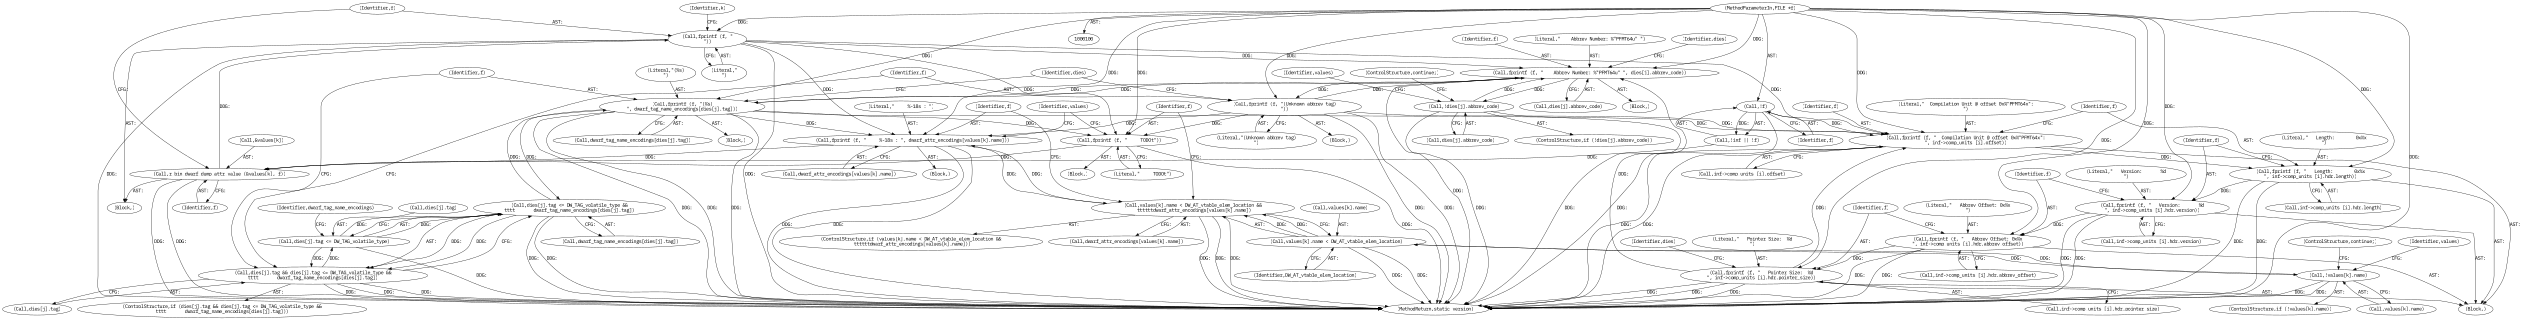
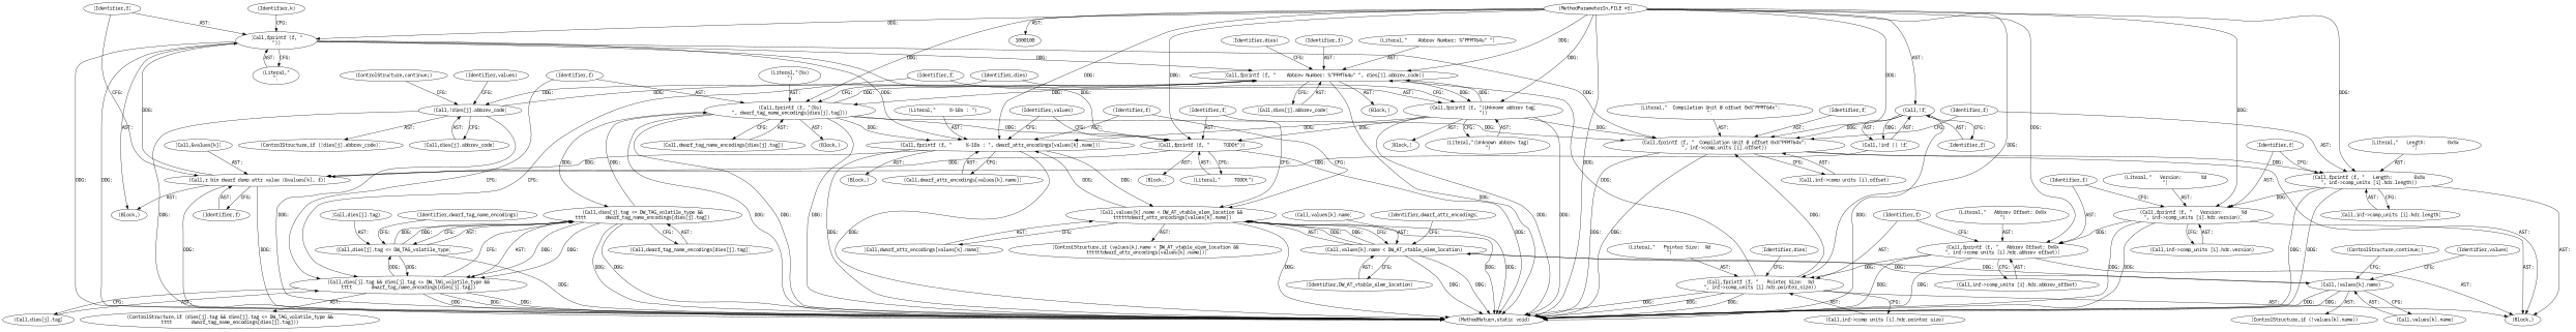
  digraph {
    fontname="IBM Plex Mono"
    node [fontname="IBM Plex Mono"]
    edge [fontname="IBM Plex Mono"]
    n1 [label="(Call,fprintf (f, \"\n\"))"]
    n2 [label="(Call,fprintf (f, \"     TODO\t\"))"]
    n3 [label="(Call,fprintf (f, \"    Abbrev Number: %\"PFMT64u\" \", dies[j].abbrev_code))"]
    n4 [label="(Call,fprintf (f, \"  Compilation Unit @ offset 0x%\"PFMT64x\":\n\", inf->comp_units [i].offset))"]
    n5 [label="(Call,fprintf (f, \"     %-18s : \", dwarf_attr_encodings[values[k].name]))"]
    n6 [label="(Literal,\"\n\")"]
-   n7 [label="(MethodReturn,static version)"]
+   n7 [label="(MethodReturn,static void)"]
    n8 [label="(Block,)"]
    n9 [label="(Call,r_bin_dwarf_dump_attr_value (&values[k], f))"]
    n10 [label="(Block,)"]
    n11 [label="(Literal,\"     TODO\t\")"]
    n12 [label="(Call,fprintf (f, \"(%s)\n\", dwarf_tag_name_encodings[dies[j].tag]))"]
    n13 [label="(Call,fprintf (f, \"(Unknown abbrev tag)\n\"))"]
    n14 [label="(Call,!dies[j].abbrev_code)"]
    n15 [label="(Block,)"]
    n16 [label="(Call,dies[j].abbrev_code)"]
    n17 [label="(Block,)"]
    n18 [label="(Call,fprintf (f, \"   Length:        0x%x\n\", inf->comp_units [i].hdr.length))"]
    n19 [label="(Call,inf->comp_units [i].offset)"]
    n20 [label="(Call,values[k].name < DW_AT_vtable_elem_location &&\n \t\t\t\t\t\tdwarf_attr_encodings[values[k].name])"]
    n21 [label="(Block,)"]
    n22 [label="(Call,dwarf_attr_encodings[values[k].name])"]
    n23 [label="(Identifier,f)"]
    n24 [label="(Call,dies[j].tag <= DW_TAG_volatile_type &&\n\t\t\t\t       dwarf_tag_name_encodings[dies[j].tag])"]
    n25 [label="(Call,dwarf_tag_name_encodings[dies[j].tag])"]
    n26 [label="(Block,)"]
    n27 [label="(Call,dies[j].tag <= DW_TAG_volatile_type)"]
    n28 [label="(Call,dies[j].tag && dies[j].tag <= DW_TAG_volatile_type &&\n\t\t\t\t       dwarf_tag_name_encodings[dies[j].tag])"]
    n29 [label="(Call,dwarf_tag_name_encodings[dies[j].tag])"]
    n30 [label="(Block,)"]
    n31 [label="(Literal,\"(Unknown abbrev tag)\n\")"]
    n32 [label="(ControlStructure,if (!dies[j].abbrev_code))"]
    n33 [label="(Call,dies[j].abbrev_code)"]
    n34 [label="(Call,fprintf (f, \"   Pointer Size:  %d\n\", inf->comp_units [i].hdr.pointer_size))"]
    n35 [label="(Call,inf->comp_units [i].hdr.pointer_size)"]
    n36 [label="(Call,fprintf (f, \"   Abbrev Offset: 0x%x\n\", inf->comp_units [i].hdr.abbrev_offset))"]
    n37 [label="(Call,inf->comp_units [i].hdr.abbrev_offset)"]
    n38 [label="(Call,fprintf (f, \"   Version:       %d\n\", inf->comp_units [i].hdr.version))"]
    n39 [label="(Call,inf->comp_units [i].hdr.version)"]
    n40 [label="(Call,inf->comp_units [i].hdr.length)"]
    n41 [label="(Call,!f)"]
    n42 [label="(Call,!inf || !f)"]
    n43 [label="(Identifier,f)"]
    n44 [label="(MethodParameterIn,FILE *f)"]
    1000100
    n46 [label="(ControlStructure,if (dies[j].tag && dies[j].tag <= DW_TAG_volatile_type &&\n\t\t\t\t       dwarf_tag_name_encodings[dies[j].tag]))"]
    n47 [label="(Call,dies[j].tag)"]
    n48 [label="(Call,values[k].name < DW_AT_vtable_elem_location)"]
    n49 [label="(Call,dwarf_attr_encodings[values[k].name])"]
    n50 [label="(ControlStructure,if (values[k].name < DW_AT_vtable_elem_location &&\n \t\t\t\t\t\tdwarf_attr_encodings[values[k].name]))"]
    n51 [label="(Call,!values[k].name)"]
    n52 [label="(Identifier,DW_AT_vtable_elem_location)"]
    n53 [label="(ControlStructure,if (!values[k].name))"]
    n54 [label="(Call,values[k].name)"]
    n55 [label="(Literal,\"   Length:        0x%x\n\")"]
    n56 [label="(ControlStructure,continue;)"]
    n57 [label="(Literal,\"   Pointer Size:  %d\n\")"]
    n58 [label="(Identifier,f)"]
    n59 [label="(Identifier,f)"]
    n60 [label="(Identifier,f)"]
    n61 [label="(Literal,\"    Abbrev Number: %\"PFMT64u\" \")"]
    n62 [label="(Identifier,f)"]
    n63 [label="(Identifier,values)"]
    n64 [label="(Literal,\"  Compilation Unit @ offset 0x%\"PFMT64x\":\n\")"]
    n65 [label="(Literal,\"   Abbrev Offset: 0x%x\n\")"]
    n66 [label="(Identifier,f)"]
    n67 [label="(Identifier,f)"]
    n68 [label="(Identifier,dwarf_tag_name_encodings)"]
    n69 [label="(Identifier,f)"]
    n70 [label="(Identifier,f)"]
    n71 [label="(Literal,\"(%s)\n\")"]
    n72 [label="(Call,dies[j].tag)"]
    n73 [label="(Identifier,f)"]
    n74 [label="(Identifier,values)"]
    n75 [label="(Identifier,dies)"]
    n76 [label="(ControlStructure,continue;)"]
    n77 [label="(Identifier,f)"]
    n78 [label="(Literal,\"     %-18s : \")"]
    n79 [label="(Literal,\"   Version:       %d\n\")"]
    n80 [label="(Identifier,dies)"]
    n81 [label="(Call,values[k].name)"]
    n82 [label="(Identifier,f)"]
    n83 [label="(Identifier,k)"]
+   n84 [label="(Identifier,dwarf_attr_encodings)"]
    n85 [label="(Call,&values[k])"]
    n86 [label="(Identifier,dies)"]
    n87 [label="(Identifier,values)"]
    n1 -> n2 [label="DDG: "]
    n1 -> n3 [label="DDG: "]
    n1 -> n4 [label="DDG: "]
    n1 -> n5 [label="DDG: "]
    n1 -> n6 [label="CFG: "]
    n1 -> n7 [label="DDG: "]
    n1 -> n7 [label="DDG: "]
    n1 -> n8 [label="AST: "]
    n2 -> n7 [label="DDG: "]
    n2 -> n9 [label="DDG: "]
    n2 -> n10 [label="AST: "]
    n2 -> n11 [label="CFG: "]
    n3 -> n7 [label="DDG: "]
    n3 -> n12 [label="DDG: "]
    n3 -> n13 [label="DDG: "]
    n3 -> n14 [label="DDG: "]
    n3 -> n15 [label="AST: "]
    n3 -> n16 [label="CFG: "]
    n4 -> n7 [label="DDG: "]
    n4 -> n7 [label="DDG: "]
    n4 -> n17 [label="AST: "]
    n4 -> n18 [label="DDG: "]
    n4 -> n19 [label="CFG: "]
    n5 -> n7 [label="DDG: "]
    n5 -> n7 [label="DDG: "]
    n5 -> n9 [label="DDG: "]
    n5 -> n20 [label="DDG: "]
    n5 -> n21 [label="AST: "]
    n5 -> n22 [label="CFG: "]
    n6 -> n1 [label="AST: "]
    n9 -> n1 [label="DDG: "]
    n9 -> n7 [label="DDG: "]
    n9 -> n7 [label="DDG: "]
    n9 -> n8 [label="AST: "]
    n9 -> n23 [label="CFG: "]
    n11 -> n2 [label="AST: "]
    n12 -> n2 [label="DDG: "]
    n12 -> n3 [label="DDG: "]
    n12 -> n4 [label="DDG: "]
    n12 -> n5 [label="DDG: "]
    n12 -> n7 [label="DDG: "]
    n12 -> n7 [label="DDG: "]
    n12 -> n7 [label="DDG: "]
    n12 -> n24 [label="DDG: "]
    n12 -> n25 [label="CFG: "]
    n12 -> n26 [label="AST: "]
    n13 -> n2 [label="DDG: "]
    n13 -> n3 [label="DDG: "]
    n13 -> n4 [label="DDG: "]
    n13 -> n5 [label="DDG: "]
    n13 -> n7 [label="DDG: "]
    n13 -> n7 [label="DDG: "]
    n13 -> n30 [label="AST: "]
    n13 -> n31 [label="CFG: "]
    n14 -> n3 [label="DDG: "]
    n14 -> n7 [label="DDG: "]
    n14 -> n7 [label="DDG: "]
    n14 -> n32 [label="AST: "]
    n14 -> n33 [label="CFG: "]
    n16 -> n3 [label="AST: "]
    n18 -> n7 [label="DDG: "]
    n18 -> n7 [label="DDG: "]
    n18 -> n17 [label="AST: "]
    n18 -> n38 [label="DDG: "]
    n18 -> n40 [label="CFG: "]
    n19 -> n4 [label="AST: "]
    n20 -> n5 [label="DDG: "]
    n20 -> n7 [label="DDG: "]
    n20 -> n7 [label="DDG: "]
    n20 -> n7 [label="DDG: "]
    n20 -> n48 [label="CFG: "]
    n20 -> n49 [label="CFG: "]
    n20 -> n50 [label="AST: "]
    n22 -> n5 [label="AST: "]
    n23 -> n9 [label="AST: "]
    n24 -> n7 [label="DDG: "]
    n24 -> n7 [label="DDG: "]
    n24 -> n12 [label="DDG: "]
    n24 -> n27 [label="CFG: "]
    n24 -> n28 [label="AST: "]
    n24 -> n28 [label="DDG: "]
    n24 -> n28 [label="DDG: "]
    n24 -> n29 [label="CFG: "]
    n25 -> n12 [label="AST: "]
    n27 -> n7 [label="DDG: "]
    n27 -> n24 [label="AST: "]
    n27 -> n24 [label="DDG: "]
    n27 -> n24 [label="DDG: "]
    n27 -> n28 [label="DDG: "]
    n28 -> n7 [label="DDG: "]
    n28 -> n7 [label="DDG: "]
    n28 -> n7 [label="DDG: "]
    n28 -> n24 [label="CFG: "]
    n28 -> n27 [label="DDG: "]
    n28 -> n46 [label="AST: "]
    n28 -> n47 [label="CFG: "]
    n29 -> n24 [label="AST: "]
    n31 -> n13 [label="AST: "]
    n33 -> n14 [label="AST: "]
    n34 -> n3 [label="DDG: "]
    n34 -> n4 [label="DDG: "]
    n34 -> n7 [label="DDG: "]
    n34 -> n7 [label="DDG: "]
    n34 -> n7 [label="DDG: "]
    n34 -> n17 [label="AST: "]
    n34 -> n35 [label="CFG: "]
    n35 -> n34 [label="AST: "]
    n36 -> n7 [label="DDG: "]
    n36 -> n7 [label="DDG: "]
    n36 -> n17 [label="AST: "]
    n36 -> n34 [label="DDG: "]
    n36 -> n37 [label="CFG: "]
    n37 -> n36 [label="AST: "]
    n38 -> n7 [label="DDG: "]
    n38 -> n7 [label="DDG: "]
    n38 -> n17 [label="AST: "]
    n38 -> n36 [label="DDG: "]
    n38 -> n39 [label="CFG: "]
    n39 -> n38 [label="AST: "]
    n40 -> n18 [label="AST: "]
    n41 -> n4 [label="DDG: "]
    n41 -> n7 [label="DDG: "]
    n41 -> n42 [label="AST: "]
    n41 -> n42 [label="DDG: "]
    n41 -> n43 [label="CFG: "]
    n42 -> n9 [label="DDG: "]
    n42 -> n41 [label="AST: "]
    n43 -> n41 [label="AST: "]
    n44 -> n1 [label="DDG: "]
    n44 -> n2 [label="DDG: "]
    n44 -> n3 [label="DDG: "]
    n44 -> n4 [label="DDG: "]
    n44 -> n5 [label="DDG: "]
    n44 -> n7 [label="DDG: "]
    n44 -> n12 [label="DDG: "]
    n44 -> n13 [label="DDG: "]
    n44 -> n18 [label="DDG: "]
    n44 -> n34 [label="DDG: "]
    n44 -> n36 [label="DDG: "]
    n44 -> n38 [label="DDG: "]
    n44 -> n41 [label="AST: "]
    n44 -> 1000100 [label="AST: "]
    n47 -> n28 [label="AST: "]
    n48 -> n7 [label="DDG: "]
    n48 -> n7 [label="DDG: "]
    n48 -> n20 [label="AST: "]
    n48 -> n20 [label="DDG: "]
    n48 -> n20 [label="DDG: "]
    n48 -> n51 [label="DDG: "]
    n48 -> n52 [label="CFG: "]
    n49 -> n20 [label="AST: "]
    n51 -> n7 [label="DDG: "]
    n51 -> n7 [label="DDG: "]
    n51 -> n48 [label="DDG: "]
    n51 -> n53 [label="AST: "]
    n51 -> n54 [label="CFG: "]
    n52 -> n48 [label="AST: "]
    n54 -> n51 [label="AST: "]
    n55 -> n18 [label="AST: "]
    n56 -> n51 [label="CFG: "]
    n57 -> n34 [label="AST: "]
    n58 -> n4 [label="CFG: "]
    n58 -> n18 [label="AST: "]
    n59 -> n3 [label="AST: "]
    n60 -> n13 [label="AST: "]
    n60 -> n28 [label="CFG: "]
    n61 -> n3 [label="AST: "]
    n62 -> n2 [label="AST: "]
    n62 -> n20 [label="CFG: "]
    n63 -> n2 [label="CFG: "]
    n63 -> n5 [label="CFG: "]
    n64 -> n4 [label="AST: "]
    n65 -> n36 [label="AST: "]
    n66 -> n5 [label="AST: "]
    n66 -> n20 [label="CFG: "]
    n67 -> n36 [label="AST: "]
    n67 -> n38 [label="CFG: "]
    n68 -> n27 [label="CFG: "]
    n69 -> n12 [label="AST: "]
    n69 -> n28 [label="CFG: "]
    n70 -> n4 [label="AST: "]
    n71 -> n12 [label="AST: "]
    n72 -> n27 [label="AST: "]
    n73 -> n1 [label="AST: "]
    n73 -> n9 [label="CFG: "]
    n74 -> n51 [label="CFG: "]
    n75 -> n3 [label="CFG: "]
    n76 -> n14 [label="CFG: "]
    n77 -> n34 [label="AST: "]
    n77 -> n36 [label="CFG: "]
    n78 -> n5 [label="AST: "]
    n79 -> n38 [label="AST: "]
    n80 -> n12 [label="CFG: "]
    n80 -> n13 [label="CFG: "]
    n81 -> n48 [label="AST: "]
    n82 -> n18 [label="CFG: "]
    n82 -> n38 [label="AST: "]
    n83 -> n1 [label="CFG: "]
+   n84 -> n48 [label="CFG: "]
    n85 -> n9 [label="AST: "]
    n86 -> n34 [label="CFG: "]
    n87 -> n14 [label="CFG: "]
  }
